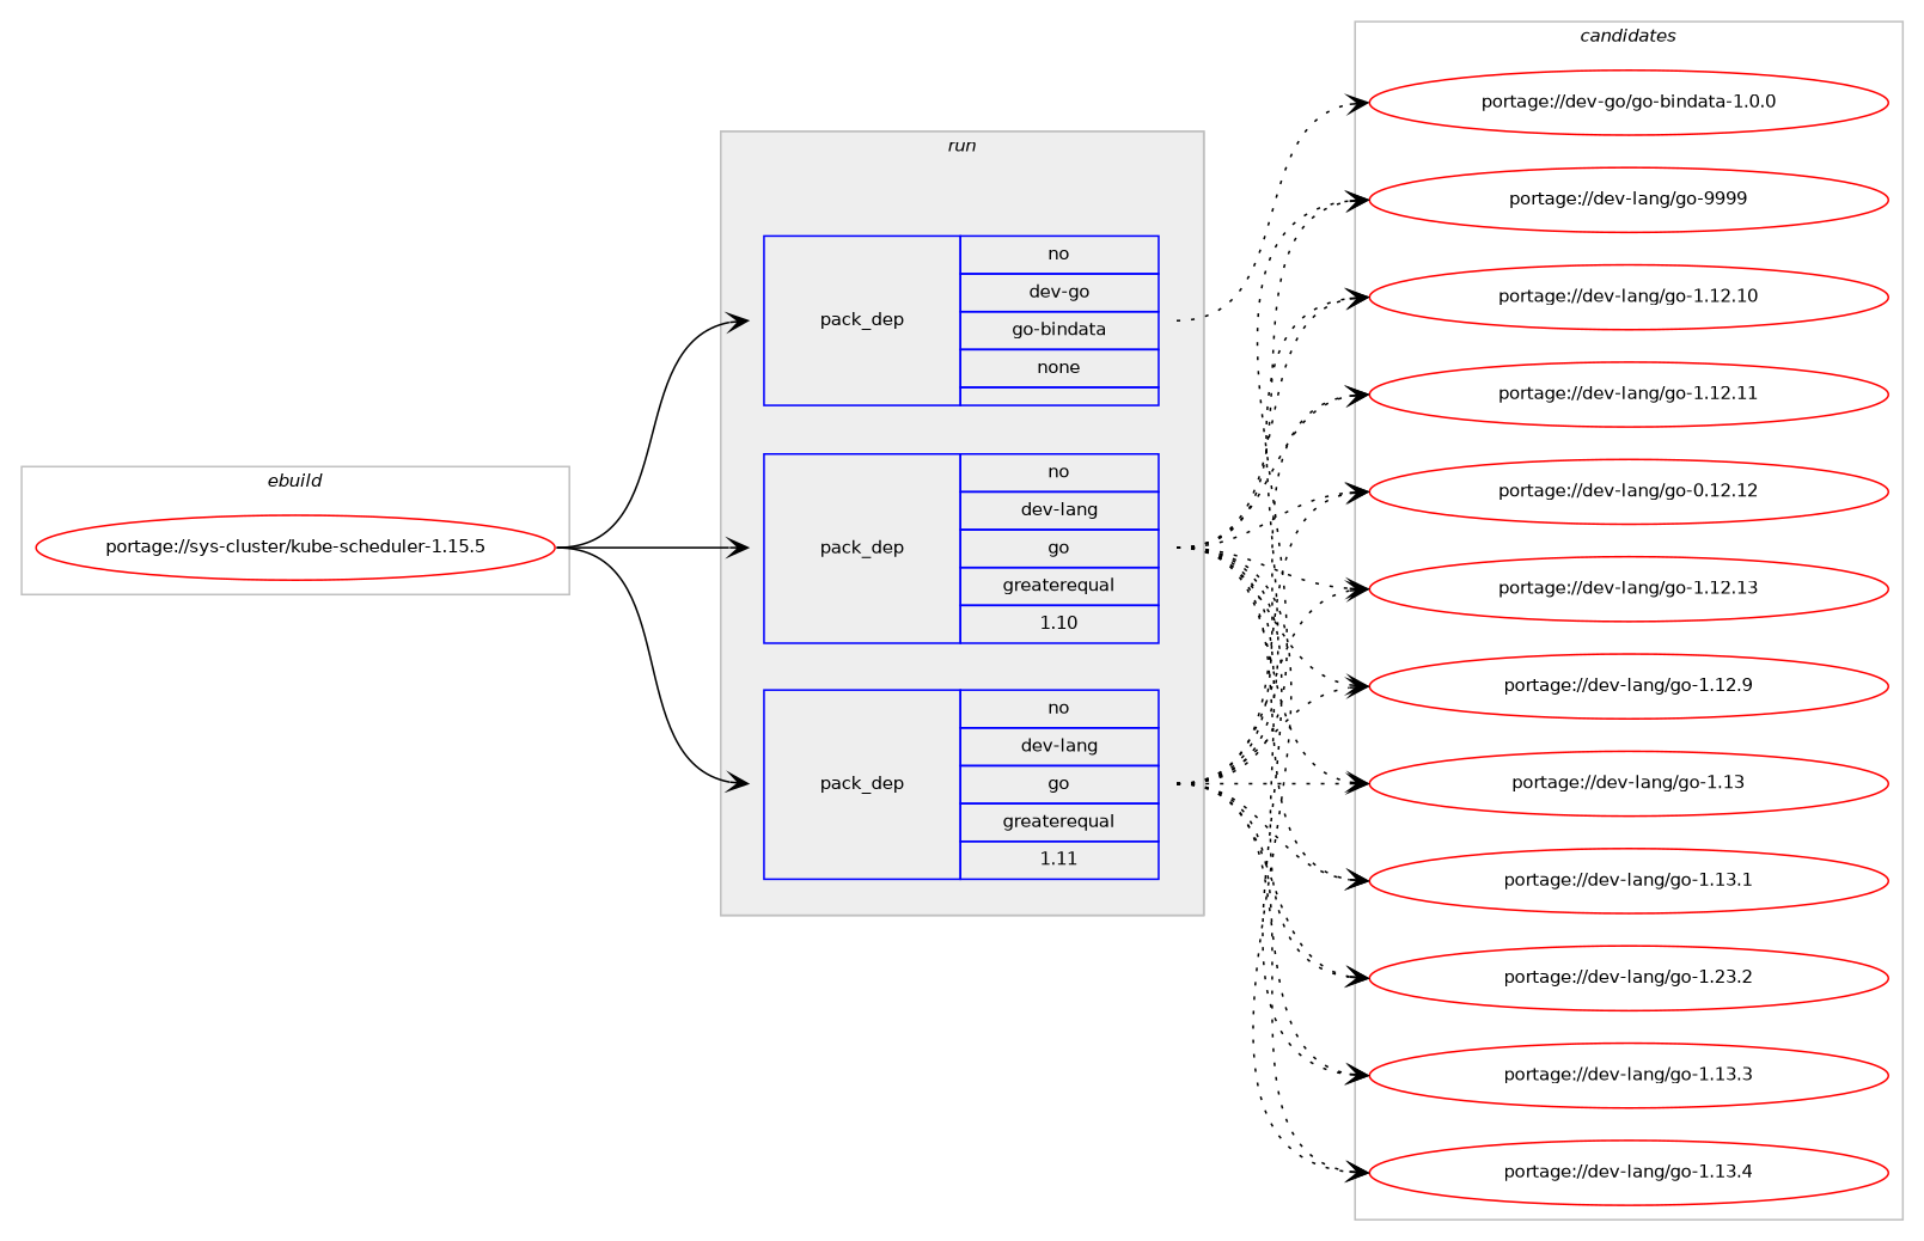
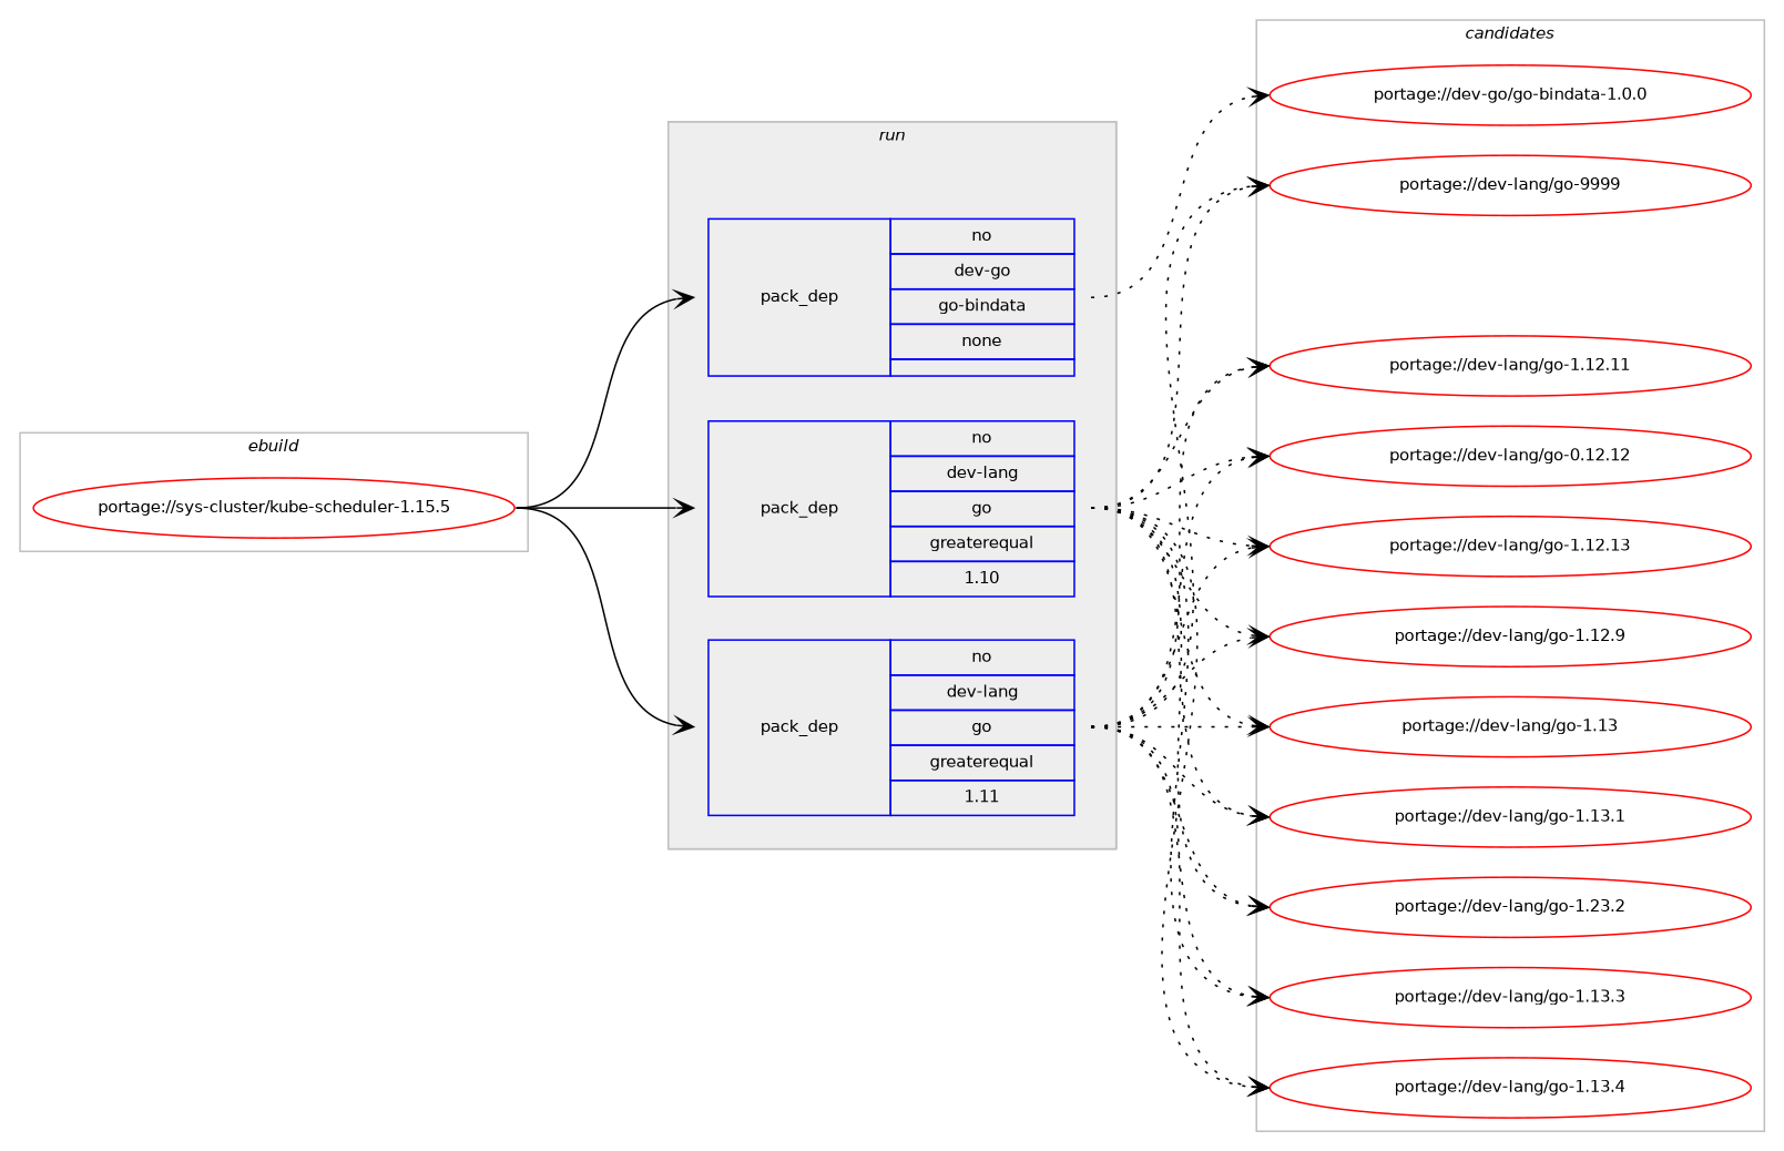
  digraph {
    compound=true
    concentrate=true
    fontname=Helvetica
    fontsize=10
    newrank=true
    rankdir=LR
    ranksep=1.5
    node [color=red fontname=Helvetica fontsize=10]
    edge [arrowhead=vee headport=w style=dotted tailport=e weight=100]
    n1 [label="portage://sys-cluster/kube-scheduler-1.15.5" width=4]
    n2 [color=blue label=<<TABLE BORDER="0" CELLBORDER="1" CELLSPACING="0" CELLPADDING="4" WIDTH="220"><TR><TD ROWSPAN="6" CELLPADDING="30">pack_dep</TD></TR><TR><TD WIDTH="110">no</TD></TR><TR><TD>dev-go</TD></TR><TR><TD>go-bindata</TD></TR><TR><TD>none</TD></TR><TR><TD></TD></TR></TABLE>> shape=none]
    n3 [color=blue label=<<TABLE BORDER="0" CELLBORDER="1" CELLSPACING="0" CELLPADDING="4" WIDTH="220"><TR><TD ROWSPAN="6" CELLPADDING="30">pack_dep</TD></TR><TR><TD WIDTH="110">no</TD></TR><TR><TD>dev-lang</TD></TR><TR><TD>go</TD></TR><TR><TD>greaterequal</TD></TR><TR><TD>1.10</TD></TR></TABLE>> shape=none]
    n4 [color=blue label=<<TABLE BORDER="0" CELLBORDER="1" CELLSPACING="0" CELLPADDING="4" WIDTH="220"><TR><TD ROWSPAN="6" CELLPADDING="30">pack_dep</TD></TR><TR><TD WIDTH="110">no</TD></TR><TR><TD>dev-lang</TD></TR><TR><TD>go</TD></TR><TR><TD>greaterequal</TD></TR><TR><TD>1.11</TD></TR></TABLE>> shape=none]
    n5 [label="portage://dev-go/go-bindata-1.0.0" width=4]
-   n6 [label="portage://dev-lang/go-1.12.10" width=4]
    n7 [label="portage://dev-lang/go-1.12.11" width=4]
    n8 [label="portage://dev-lang/go-0.12.12" width=4]
    n9 [label="portage://dev-lang/go-1.12.13" width=4]
    n10 [label="portage://dev-lang/go-1.12.9" width=4]
    n11 [label="portage://dev-lang/go-1.13" width=4]
    n12 [label="portage://dev-lang/go-1.13.1" width=4]
    n13 [label="portage://dev-lang/go-1.23.2" width=4]
    n14 [label="portage://dev-lang/go-1.13.3" width=4]
    n15 [label="portage://dev-lang/go-1.13.4" width=4]
    n16 [label="portage://dev-lang/go-9999" width=4]
    subgraph cluster_1 {
      color=gray
      label=<<i>ebuild</i>>
      rank=same
      n1
    }
    subgraph cluster_2 {
      color=gray
      label=<<i>dependencies</i>>
      subgraph cluster_3 {
        color=gray
        fillcolor="#eeeeee"
        label=<<i>compile</i>>
        style=filled
        subgraph sub_4 {
          color=gray
          fillcolor="#eeeeee"
          label=<<i>compile</i>>
          style=filled
          n2
        }
        subgraph sub_5 {
          color=gray
          fillcolor="#eeeeee"
          label=<<i>compile</i>>
          style=filled
          n3
        }
        subgraph sub_6 {
          color=gray
          fillcolor="#eeeeee"
          label=<<i>compile</i>>
          style=filled
          n4
        }
      }
      subgraph cluster_7 {
        color=gray
        fillcolor="#eeeeee"
        label=<<i>compile and run</i>>
        style=filled
      }
      subgraph cluster_8 {
        color=gray
        fillcolor="#eeeeee"
        label=<<i>run</i>>
        style=filled
      }
    }
    subgraph cluster_9 {
      color=gray
      label=<<i>candidates</i>>
      rank=same
      subgraph sub_10 {
        color=black
        label=<<i>candidates</i>>
        nodesep=1
        rank=same
        n5
      }
      subgraph sub_11 {
        color=black
        label=<<i>candidates</i>>
        nodesep=1
        rank=same
-       n6
        n7
        n8
        n9
        n10
        n11
        n12
        n13
        n14
        n15
        n16
      }
      subgraph sub_12 {
        color=black
        label=<<i>candidates</i>>
        nodesep=1
        rank=same
-       n6
        n7
        n8
        n9
        n10
        n11
        n12
        n13
        n14
        n15
        n16
      }
    }
    n1 -> n2 [style=solid weight=20]
    n1 -> n3 [style=solid weight=20]
    n1 -> n4 [style=solid weight=20]
    n2 -> n5
-   n3 -> n6
    n3 -> n7
    n3 -> n8
    n3 -> n9
    n3 -> n10
    n3 -> n11
    n3 -> n12
    n3 -> n13
    n3 -> n14
    n3 -> n15
    n3 -> n16
-   n4 -> n6
    n4 -> n7
    n4 -> n8
    n4 -> n9
    n4 -> n10
    n4 -> n11
    n4 -> n12
    n4 -> n13
    n4 -> n14
    n4 -> n15
    n4 -> n16
  }
